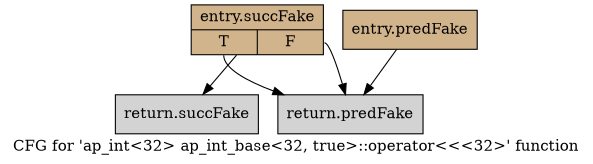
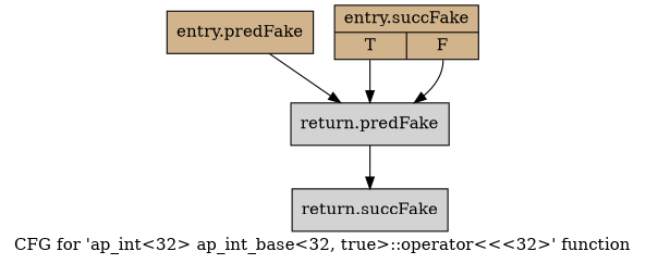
  digraph {
    label="CFG for 'ap_int\<32\> ap_int_base\<32, true\>::operator\<\<\<32\>' function"
    node [fillcolor=tan shape=record style=filled filename="/home/omerfaruk/tools/Xilinx/Vitis_HLS/2023.2/include/etc/ap_int_base.h" linenumber=921]
    edge [execusionnum=0 filename="/home/omerfaruk/tools/Xilinx/Vitis_HLS/2023.2/include/etc/ap_int_base.h"]
    n1 [label="{entry.predFake}" filename="" linenumber=""]
    n2 [fillcolor=lightgrey label="{return.predFake}"]
    n3 [label="{entry.succFake|{<s0>T|<s1>F}}" linenumber=916]
    n4 [fillcolor=lightgrey label="{return.succFake}"]
    n1 -> n2
-   n3 -> n4
+   n2 -> n4
    n3 -> n2 [tailport=s0]
    n3 -> n2 [tailport=s1]
  }
